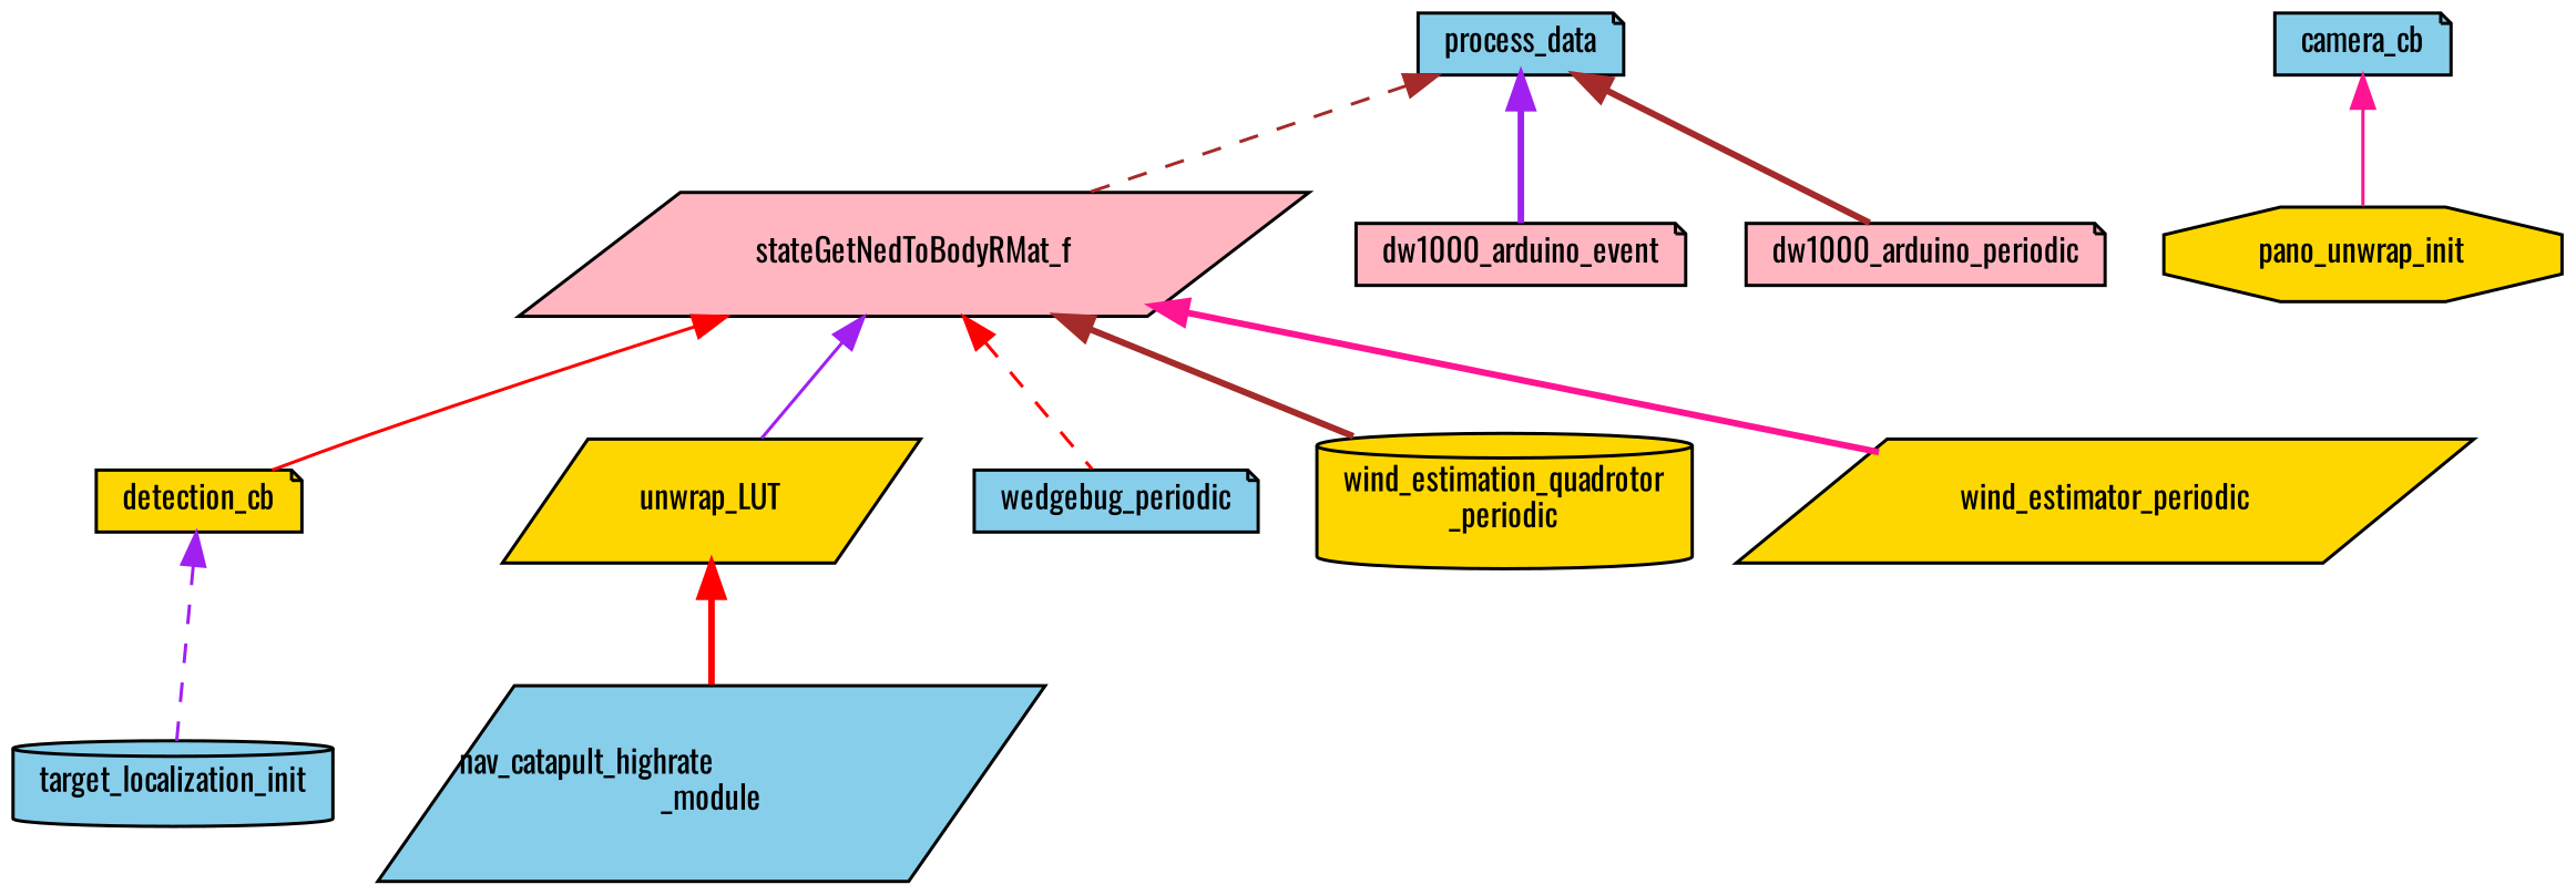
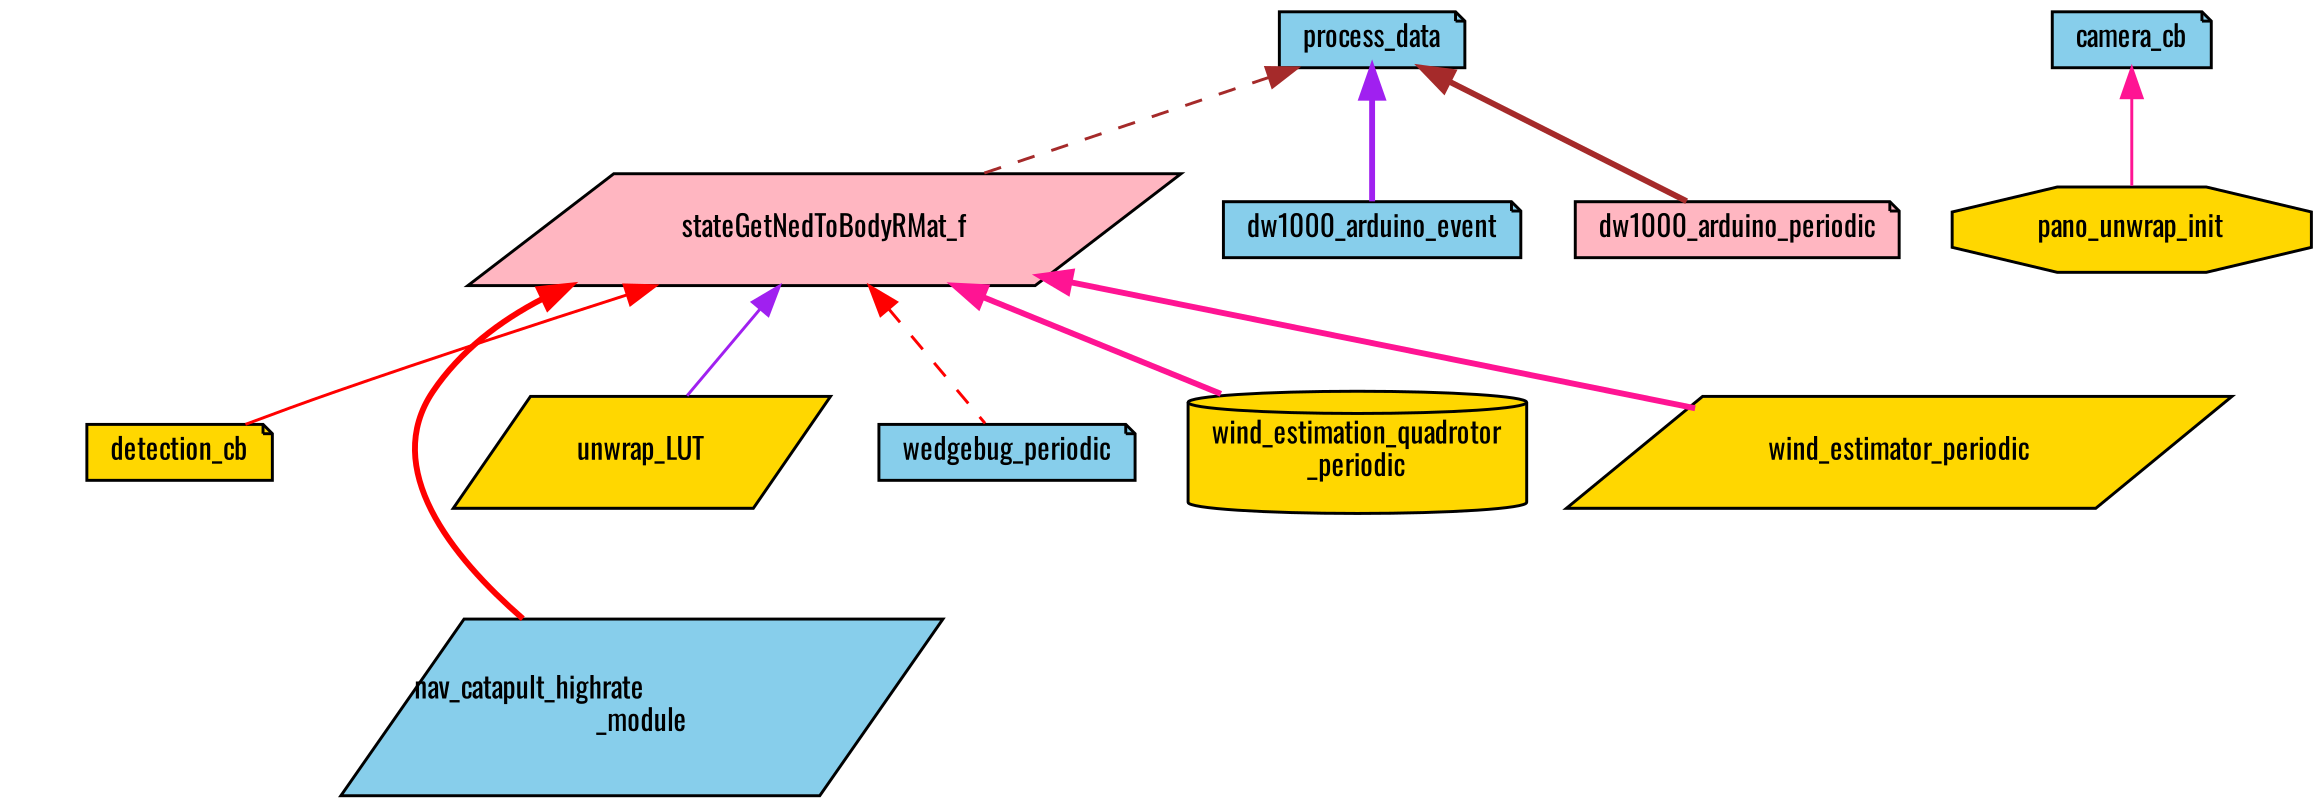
  digraph {
    fontname=Oswald
    rankdir=TB
    node [color=black fillcolor=skyblue fontname=Oswald fontsize=10 shape=note style=filled]
    edge [color=red dir=back fontname=Oswald fontsize=10 labelfontname=FreeSans labelfontsize=10 style=bold]
    n1 [fillcolor=lightpink fontcolor=black height=0.2 label=stateGetNedToBodyRMat_f shape=parallelogram width=0.4]
    n2 [fillcolor=gold height=0.2 label=detection_cb width=0.4]
    n3 [height=0.2 label="nav_catapult_highrate\l_module" shape=parallelogram width=0.4]
    n4 [fillcolor=gold height=0.2 label=unwrap_LUT shape=parallelogram width=0.4]
    n5 [height=0.2 label=wedgebug_periodic width=0.4]
    n6 [fillcolor=gold height=0.2 label="wind_estimation_quadrotor\l_periodic" shape=cylinder width=0.4]
    n7 [fillcolor=gold height=0.2 label=wind_estimator_periodic shape=parallelogram width=0.4]
-   n8 [height=0.2 label=target_localization_init shape=cylinder width=0.4]
    n9 [height=0.2 label=process_data width=0.4]
-   n10 [fillcolor=lightpink height=0.2 label=dw1000_arduino_event width=0.4]
+   n10 [height=0.2 label=dw1000_arduino_event width=0.4]
    n11 [fillcolor=lightpink height=0.2 label=dw1000_arduino_periodic width=0.4]
    n12 [height=0.2 label=camera_cb width=0.4]
    n13 [fillcolor=gold height=0.2 label=pano_unwrap_init shape=octagon width=0.4]
    n1 -> n2 [style=solid]
-   n4 -> n3
+   n1 -> n3
    n1 -> n4 [color=purple style=solid]
    n1 -> n5 [style=dashed]
-   n1 -> n6 [color=brown]
+   n1 -> n6 [color=deeppink]
    n1 -> n7 [color=deeppink]
-   n2 -> n8 [color=purple style=dashed]
    n9 -> n1 [color=brown style=dashed]
    n9 -> n10 [color=purple]
    n9 -> n11 [color=brown]
    n12 -> n13 [color=deeppink style=solid]
  }
